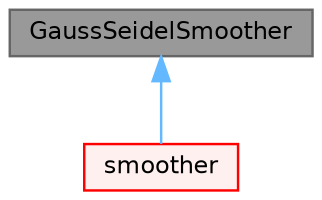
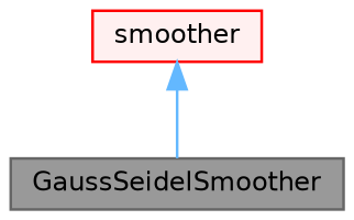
  digraph {
    node [fontname=Helvetica fontsize=10 shape=box style=filled]
    n1 [color=gray40 fillcolor=grey60 fontcolor=black height=0.2 label=GaussSeidelSmoother width=0.4]
    n2 [color=red fillcolor="#FFF0F0" height=0.2 label=smoother width=0.4]
-   n1 -> n2 [color=steelblue1 dir=back fontname=Helvetica fontsize=10 labelfontname=Helvetica labelfontsize=10 style=solid]
+   n2 -> n1 [color=steelblue1 dir=back fontname=Helvetica fontsize=10 labelfontname=Helvetica labelfontsize=10 style=solid]
  }
